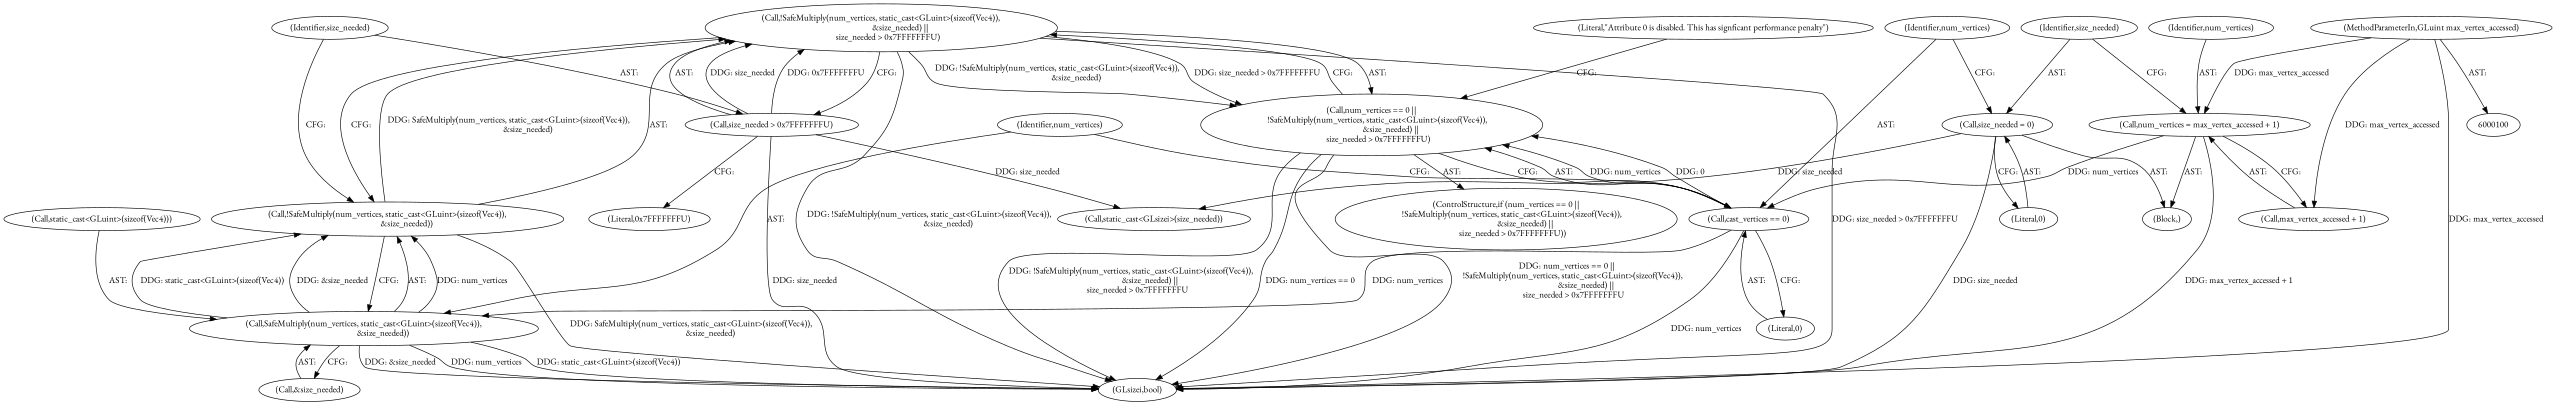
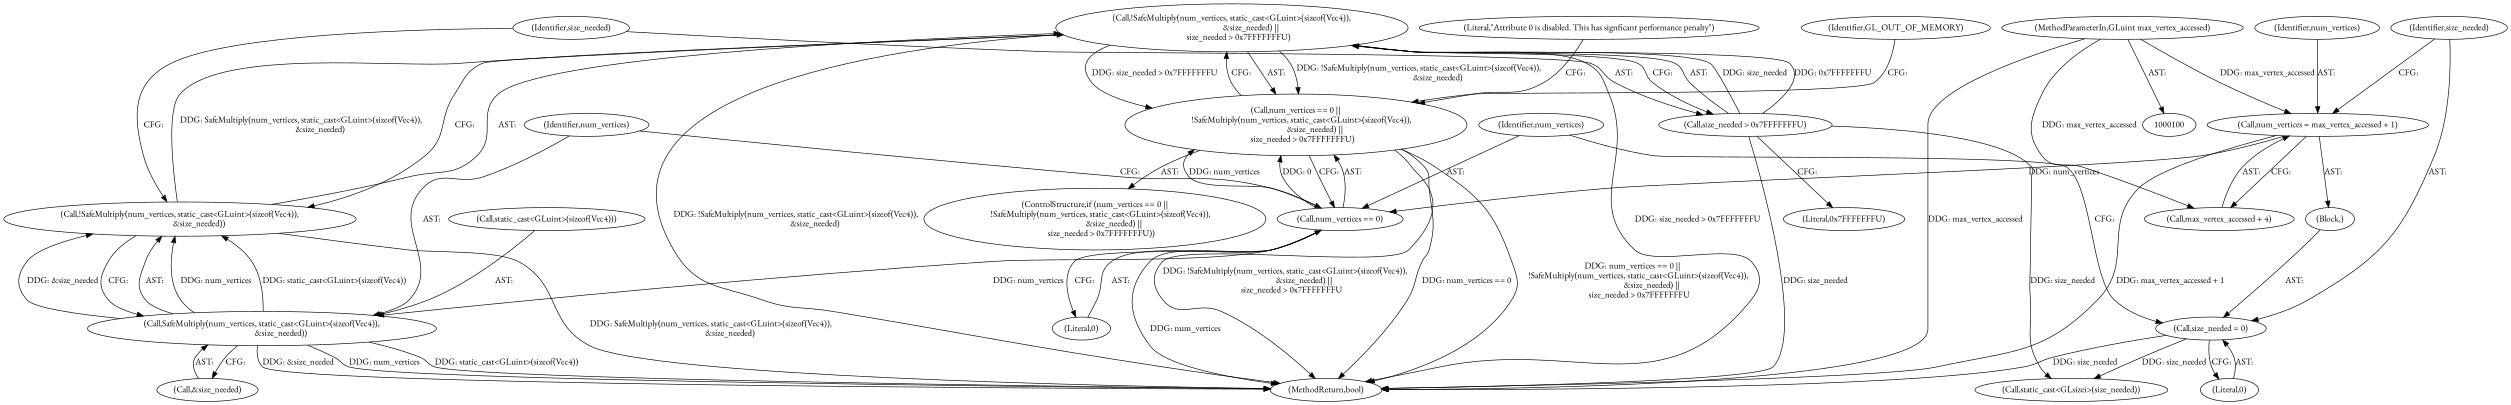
  digraph {
    fontname="EB Garamond"
    node [fontname="EB Garamond"]
    edge [fontname="EB Garamond"]
    n1 [label="(Call,!SafeMultiply(num_vertices, static_cast<GLuint>(sizeof(Vec4)),\n                    &size_needed) ||\n       size_needed > 0x7FFFFFFFU)"]
    n2 [label="(Call,!SafeMultiply(num_vertices, static_cast<GLuint>(sizeof(Vec4)),\n                    &size_needed))"]
    n3 [label="(Call,size_needed > 0x7FFFFFFFU)"]
    n4 [label="(Call,num_vertices == 0 ||\n      !SafeMultiply(num_vertices, static_cast<GLuint>(sizeof(Vec4)),\n                    &size_needed) ||\n       size_needed > 0x7FFFFFFFU)"]
-   n5 [label="(GLsizei,bool)"]
+   n5 [label="(MethodReturn,bool)"]
    n6 [label="(Call,SafeMultiply(num_vertices, static_cast<GLuint>(sizeof(Vec4)),\n                    &size_needed))"]
    n7 [label="(Literal,0x7FFFFFFFU)"]
    n8 [label="(Call,static_cast<GLsizei>(size_needed))"]
-   n9 [label="(Call,cast_vertices == 0)"]
+   n9 [label="(Call,num_vertices == 0)"]
    n10 [label="(ControlStructure,if (num_vertices == 0 ||\n      !SafeMultiply(num_vertices, static_cast<GLuint>(sizeof(Vec4)),\n                    &size_needed) ||\n       size_needed > 0x7FFFFFFFU))"]
    n11 [label="(Call,&size_needed)"]
    n12 [label="(Literal,0)"]
    n13 [label="(Call,num_vertices = max_vertex_accessed + 1)"]
-   n14 [label="(Call,max_vertex_accessed + 1)"]
+   n14 [label="(Call,max_vertex_accessed + 4)"]
    n15 [label="(Block,)"]
    n16 [label="(MethodParameterIn,GLuint max_vertex_accessed)"]
-   1000100 [label=6000100]
+   1000100
    n18 [label="(Call,size_needed = 0)"]
    n19 [label="(Literal,0)"]
    n20 [label="(Identifier,size_needed)"]
    n21 [label="(Literal,\"Attribute 0 is disabled. This has signficant performance penalty\")"]
    n22 [label="(Identifier,size_needed)"]
    n23 [label="(Identifier,num_vertices)"]
    n24 [label="(Call,static_cast<GLuint>(sizeof(Vec4)))"]
+   n25 [label="(Identifier,GL_OUT_OF_MEMORY)"]
    n26 [label="(Identifier,num_vertices)"]
    n27 [label="(Identifier,num_vertices)"]
    n1 -> n2 [label="CFG: "]
    n1 -> n3 [label="CFG: "]
    n1 -> n4 [label="AST: "]
    n1 -> n4 [label="DDG: !SafeMultiply(num_vertices, static_cast<GLuint>(sizeof(Vec4)),\n                    &size_needed)"]
    n1 -> n4 [label="DDG: size_needed > 0x7FFFFFFFU"]
    n1 -> n5 [label="DDG: !SafeMultiply(num_vertices, static_cast<GLuint>(sizeof(Vec4)),\n                    &size_needed)"]
    n1 -> n5 [label="DDG: size_needed > 0x7FFFFFFFU"]
    n2 -> n1 [label="AST: "]
    n2 -> n1 [label="DDG: SafeMultiply(num_vertices, static_cast<GLuint>(sizeof(Vec4)),\n                    &size_needed)"]
    n2 -> n5 [label="DDG: SafeMultiply(num_vertices, static_cast<GLuint>(sizeof(Vec4)),\n                    &size_needed)"]
    n2 -> n6 [label="CFG: "]
    n3 -> n1 [label="AST: "]
    n3 -> n1 [label="DDG: size_needed"]
    n3 -> n1 [label="DDG: 0x7FFFFFFFU"]
    n3 -> n5 [label="DDG: size_needed"]
    n3 -> n7 [label="CFG: "]
    n3 -> n8 [label="DDG: size_needed"]
    n4 -> n1 [label="CFG: "]
    n4 -> n5 [label="DDG: !SafeMultiply(num_vertices, static_cast<GLuint>(sizeof(Vec4)),\n                    &size_needed) ||\n       size_needed > 0x7FFFFFFFU"]
    n4 -> n5 [label="DDG: num_vertices == 0"]
    n4 -> n5 [label="DDG: num_vertices == 0 ||\n      !SafeMultiply(num_vertices, static_cast<GLuint>(sizeof(Vec4)),\n                    &size_needed) ||\n       size_needed > 0x7FFFFFFFU"]
    n4 -> n9 [label="CFG: "]
    n4 -> n10 [label="AST: "]
    n6 -> n2 [label="AST: "]
    n6 -> n2 [label="DDG: num_vertices"]
    n6 -> n2 [label="DDG: static_cast<GLuint>(sizeof(Vec4))"]
    n6 -> n2 [label="DDG: &size_needed"]
    n6 -> n5 [label="DDG: &size_needed"]
    n6 -> n5 [label="DDG: num_vertices"]
    n6 -> n5 [label="DDG: static_cast<GLuint>(sizeof(Vec4))"]
    n6 -> n11 [label="CFG: "]
    n9 -> n4 [label="AST: "]
    n9 -> n4 [label="DDG: num_vertices"]
    n9 -> n4 [label="DDG: 0"]
    n9 -> n5 [label="DDG: num_vertices"]
    n9 -> n6 [label="DDG: num_vertices"]
    n9 -> n12 [label="CFG: "]
    n11 -> n6 [label="AST: "]
    n12 -> n9 [label="AST: "]
    n13 -> n5 [label="DDG: max_vertex_accessed + 1"]
    n13 -> n9 [label="DDG: num_vertices"]
    n13 -> n14 [label="CFG: "]
    n13 -> n15 [label="AST: "]
    n14 -> n13 [label="AST: "]
    n16 -> n5 [label="DDG: max_vertex_accessed"]
    n16 -> n13 [label="DDG: max_vertex_accessed"]
    n16 -> n14 [label="DDG: max_vertex_accessed"]
    n16 -> 1000100 [label="AST: "]
    n18 -> n5 [label="DDG: size_needed"]
    n18 -> n8 [label="DDG: size_needed"]
-   n18 -> n15 [label="AST: "]
+   n15 -> n18 [label="AST: "]
    n18 -> n19 [label="CFG: "]
    n19 -> n18 [label="AST: "]
    n20 -> n13 [label="CFG: "]
    n20 -> n18 [label="AST: "]
    n21 -> n4 [label="CFG: "]
    n22 -> n2 [label="CFG: "]
    n22 -> n3 [label="AST: "]
    n23 -> n9 [label="AST: "]
    n23 -> n18 [label="CFG: "]
    n24 -> n6 [label="AST: "]
+   n25 -> n4 [label="CFG: "]
    n26 -> n13 [label="AST: "]
    n27 -> n6 [label="AST: "]
    n27 -> n9 [label="CFG: "]
  }
